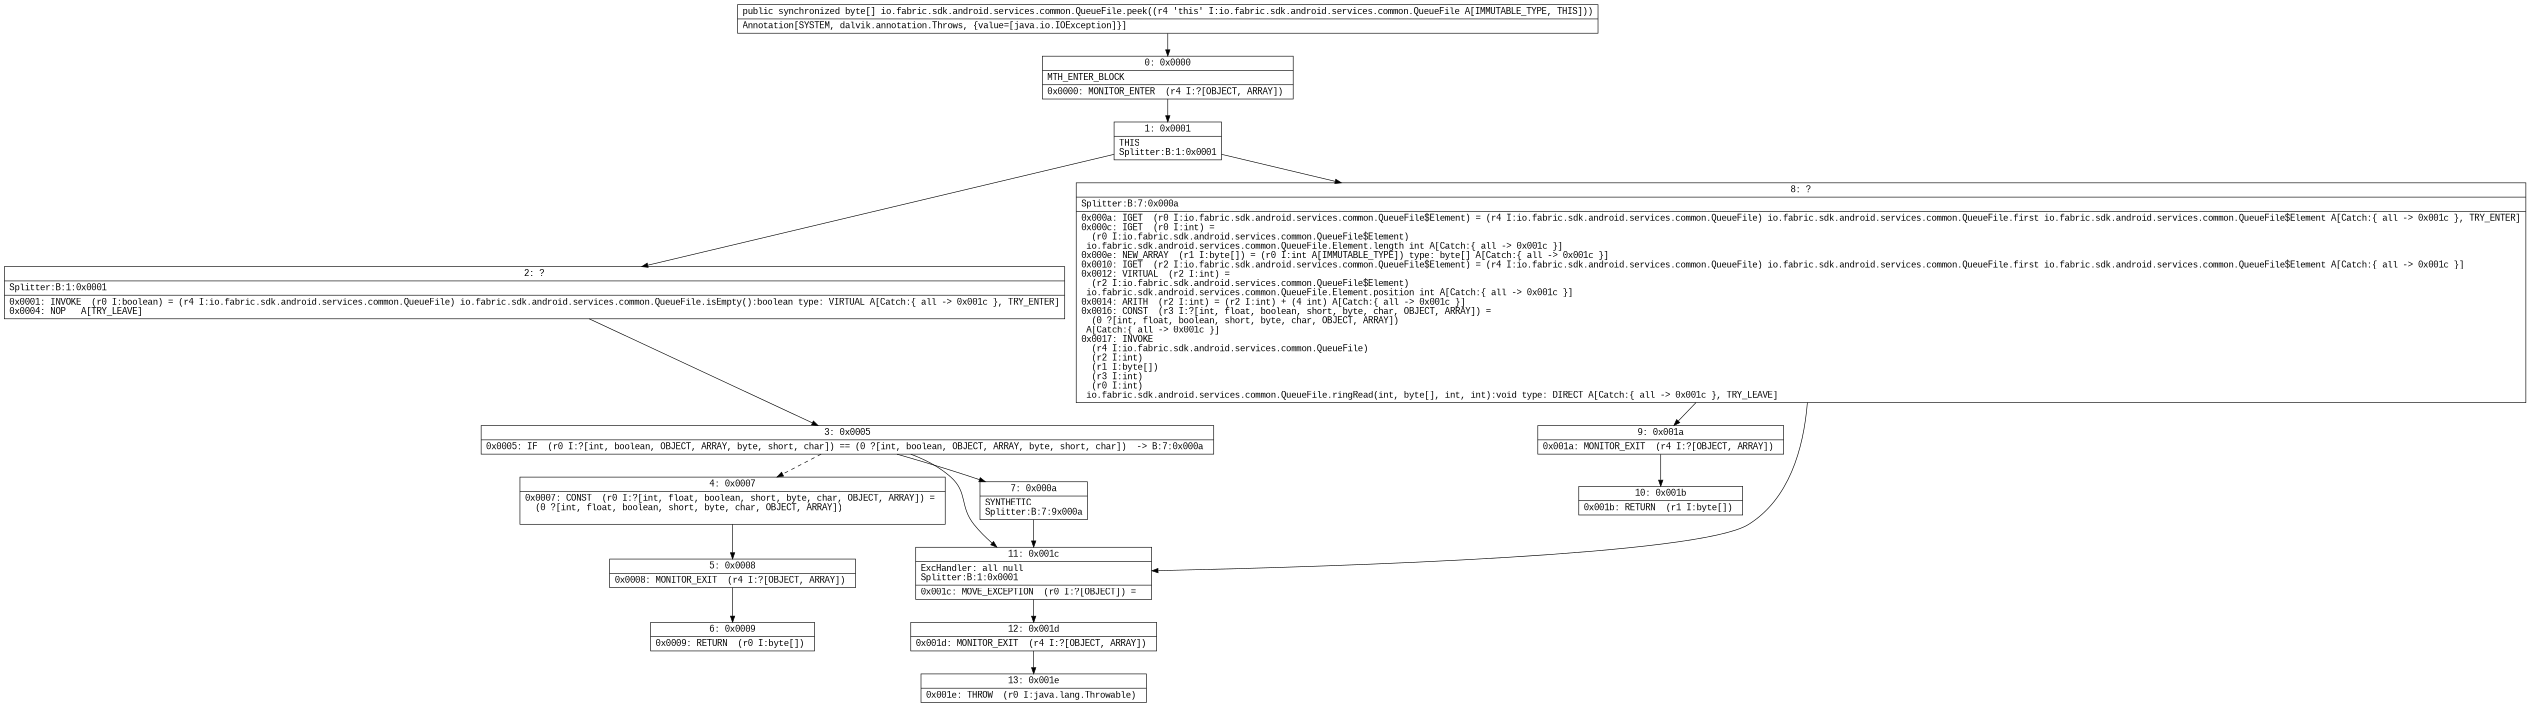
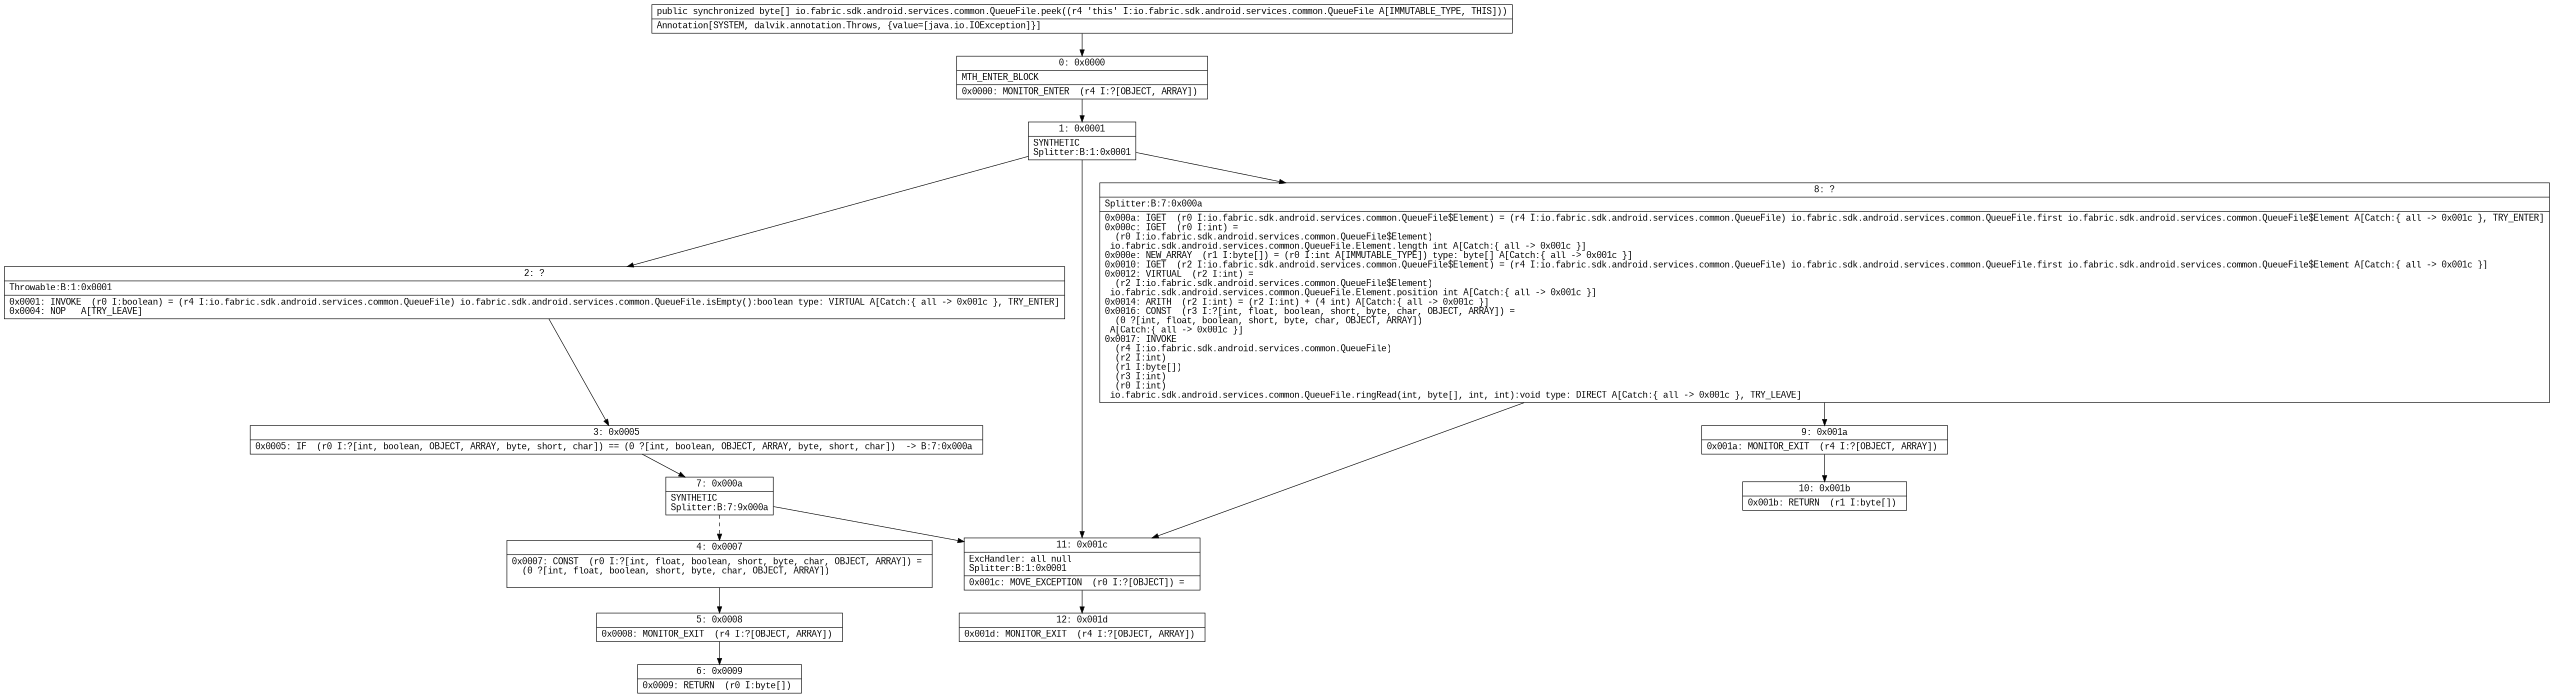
  digraph {
    fontname="Liberation Mono"
    node [fontname="Liberation Mono" shape=record]
    edge [fontname="Liberation Mono"]
    n1 [label="{0\:\ 0x0000|MTH_ENTER_BLOCK\l|0x0000: MONITOR_ENTER  (r4 I:?[OBJECT, ARRAY]) \l}"]
-   n2 [label="{1\:\ 0x0001|THIS\lSplitter:B:1:0x0001\l}"]
-   n3 [label="{2\:\ ?|Splitter:B:1:0x0001\l|0x0001: INVOKE  (r0 I:boolean) = (r4 I:io.fabric.sdk.android.services.common.QueueFile) io.fabric.sdk.android.services.common.QueueFile.isEmpty():boolean type: VIRTUAL A[Catch:\{ all \-\> 0x001c \}, TRY_ENTER]\l0x0004: NOP   A[TRY_LEAVE]\l}"]
+   n2 [label="{1\:\ 0x0001|SYNTHETIC\lSplitter:B:1:0x0001\l}"]
+   n3 [label="{2\:\ ?|Throwable:B:1:0x0001\l|0x0001: INVOKE  (r0 I:boolean) = (r4 I:io.fabric.sdk.android.services.common.QueueFile) io.fabric.sdk.android.services.common.QueueFile.isEmpty():boolean type: VIRTUAL A[Catch:\{ all \-\> 0x001c \}, TRY_ENTER]\l0x0004: NOP   A[TRY_LEAVE]\l}"]
    n4 [label="{11\:\ 0x001c|ExcHandler: all null\lSplitter:B:1:0x0001\l|0x001c: MOVE_EXCEPTION  (r0 I:?[OBJECT]) =  \l}"]
    n5 [label="{8\:\ ?|Splitter:B:7:0x000a\l|0x000a: IGET  (r0 I:io.fabric.sdk.android.services.common.QueueFile$Element) = (r4 I:io.fabric.sdk.android.services.common.QueueFile) io.fabric.sdk.android.services.common.QueueFile.first io.fabric.sdk.android.services.common.QueueFile$Element A[Catch:\{ all \-\> 0x001c \}, TRY_ENTER]\l0x000c: IGET  (r0 I:int) = \l  (r0 I:io.fabric.sdk.android.services.common.QueueFile$Element)\l io.fabric.sdk.android.services.common.QueueFile.Element.length int A[Catch:\{ all \-\> 0x001c \}]\l0x000e: NEW_ARRAY  (r1 I:byte[]) = (r0 I:int A[IMMUTABLE_TYPE]) type: byte[] A[Catch:\{ all \-\> 0x001c \}]\l0x0010: IGET  (r2 I:io.fabric.sdk.android.services.common.QueueFile$Element) = (r4 I:io.fabric.sdk.android.services.common.QueueFile) io.fabric.sdk.android.services.common.QueueFile.first io.fabric.sdk.android.services.common.QueueFile$Element A[Catch:\{ all \-\> 0x001c \}]\l0x0012: VIRTUAL  (r2 I:int) = \l  (r2 I:io.fabric.sdk.android.services.common.QueueFile$Element)\l io.fabric.sdk.android.services.common.QueueFile.Element.position int A[Catch:\{ all \-\> 0x001c \}]\l0x0014: ARITH  (r2 I:int) = (r2 I:int) + (4 int) A[Catch:\{ all \-\> 0x001c \}]\l0x0016: CONST  (r3 I:?[int, float, boolean, short, byte, char, OBJECT, ARRAY]) = \l  (0 ?[int, float, boolean, short, byte, char, OBJECT, ARRAY])\l A[Catch:\{ all \-\> 0x001c \}]\l0x0017: INVOKE  \l  (r4 I:io.fabric.sdk.android.services.common.QueueFile)\l  (r2 I:int)\l  (r1 I:byte[])\l  (r3 I:int)\l  (r0 I:int)\l io.fabric.sdk.android.services.common.QueueFile.ringRead(int, byte[], int, int):void type: DIRECT A[Catch:\{ all \-\> 0x001c \}, TRY_LEAVE]\l}"]
    n6 [label="{3\:\ 0x0005|0x0005: IF  (r0 I:?[int, boolean, OBJECT, ARRAY, byte, short, char]) == (0 ?[int, boolean, OBJECT, ARRAY, byte, short, char])  \-\> B:7:0x000a \l}"]
    n7 [label="{12\:\ 0x001d|0x001d: MONITOR_EXIT  (r4 I:?[OBJECT, ARRAY]) \l}"]
    n8 [label="{4\:\ 0x0007|0x0007: CONST  (r0 I:?[int, float, boolean, short, byte, char, OBJECT, ARRAY]) = \l  (0 ?[int, float, boolean, short, byte, char, OBJECT, ARRAY])\l \l}"]
    n9 [label="{7\:\ 0x000a|SYNTHETIC\lSplitter:B:7:9x000a\l}"]
    n10 [label="{5\:\ 0x0008|0x0008: MONITOR_EXIT  (r4 I:?[OBJECT, ARRAY]) \l}"]
    n11 [label="{6\:\ 0x0009|0x0009: RETURN  (r0 I:byte[]) \l}"]
    n12 [label="{9\:\ 0x001a|0x001a: MONITOR_EXIT  (r4 I:?[OBJECT, ARRAY]) \l}"]
    n13 [label="{10\:\ 0x001b|0x001b: RETURN  (r1 I:byte[]) \l}"]
-   n14 [label="{13\:\ 0x001e|0x001e: THROW  (r0 I:java.lang.Throwable) \l}"]
    n15 [label="{public synchronized byte[] io.fabric.sdk.android.services.common.QueueFile.peek((r4 'this' I:io.fabric.sdk.android.services.common.QueueFile A[IMMUTABLE_TYPE, THIS]))  | Annotation[SYSTEM, dalvik.annotation.Throws, \{value=[java.io.IOException]\}]\l}"]
    n1 -> n2
    n2 -> n3
-   n6 -> n4
+   n2 -> n4
    n2 -> n5
    n3 -> n6
    n4 -> n7
    n5 -> n4
    n5 -> n12
-   n6 -> n8 [style=dashed]
+   n9 -> n8 [style=dashed]
    n6 -> n9
-   n7 -> n14
    n8 -> n10
    n9 -> n4
    n10 -> n11
    n12 -> n13
    n15 -> n1
  }
